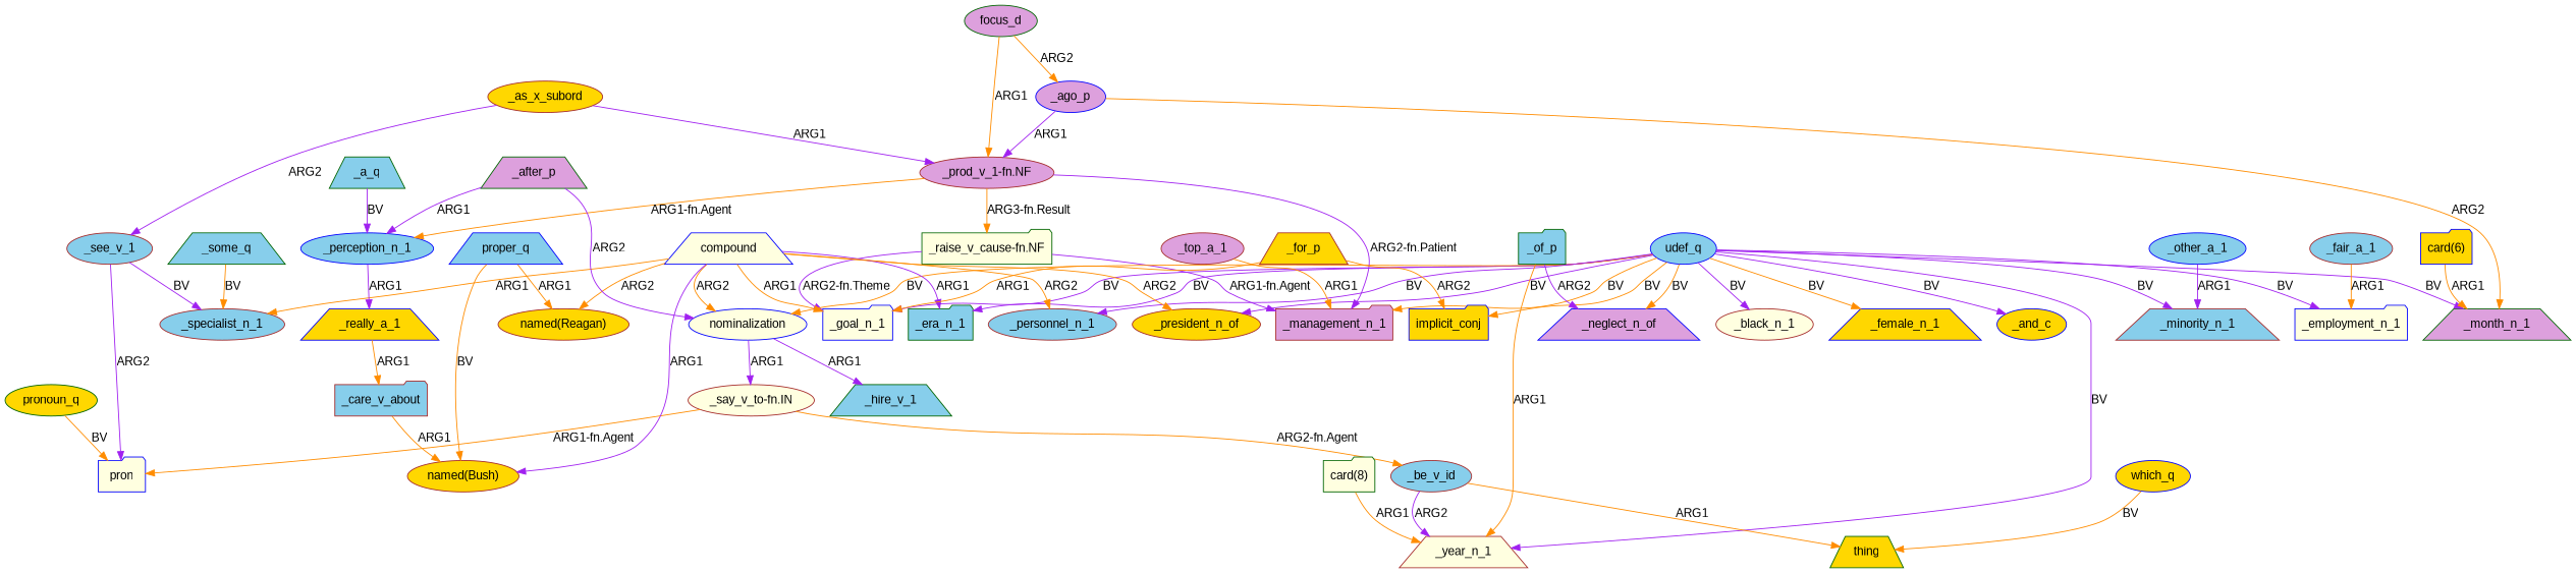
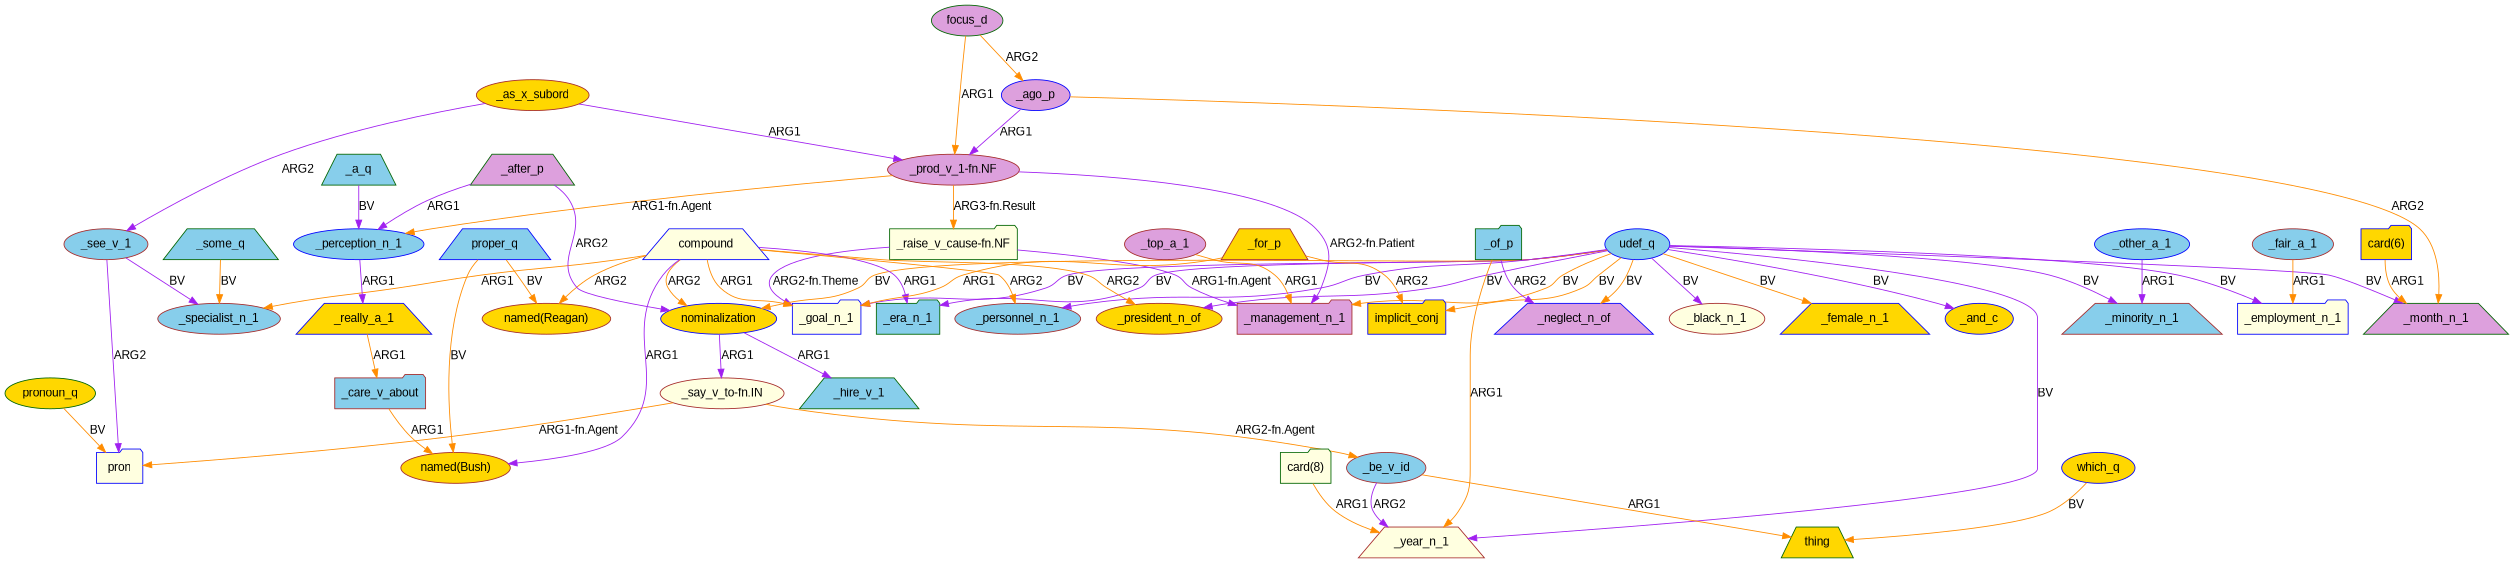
  digraph {
    fontname="Liberation Sans"
    node [color=brown fillcolor=skyblue fontname="Liberation Sans" shape=ellipse style=filled]
    edge [color=darkorange fontname="Liberation Sans"]
    "_raise_v_cause-fn.NF" [color=darkgreen fillcolor=lightyellow shape=folder]
    _goal_n_1 [color=blue fillcolor=lightyellow shape=folder]
    _management_n_1 [fillcolor=plum shape=folder]
    udef_q [color=blue]
    _neglect_n_of [color=blue fillcolor=plum shape=trapezium]
    _president_n_of [fillcolor=gold]
    _employment_n_1 [color=blue fillcolor=lightyellow shape=folder]
    _era_n_1 [color=darkgreen shape=folder]
    implicit_conj [color=blue fillcolor=gold shape=folder]
    _minority_n_1 [shape=trapezium]
    _year_n_1 [fillcolor=lightyellow shape=trapezium]
-   nominalization [color=blue fillcolor=lightyellow]
+   nominalization [color=blue fillcolor=gold]
    _personnel_n_1
    _month_n_1 [color=darkgreen fillcolor=plum shape=trapezium]
    _black_n_1 [fillcolor=lightyellow]
    _female_n_1 [color=blue fillcolor=gold shape=trapezium]
    _and_c [color=blue fillcolor=gold]
    _hire_v_1 [color=darkgreen shape=trapezium]
    "_say_v_to-fn.IN" [fillcolor=lightyellow]
    compound [color=blue fillcolor=lightyellow shape=trapezium]
    _specialist_n_1
    "named(Bush)" [fillcolor=gold]
    "named(Reagan)" [fillcolor=gold]
    _see_v_1
    pron [color=blue fillcolor=lightyellow shape=folder]
    _as_x_subord [fillcolor=gold]
    "_prod_v_1-fn.NF" [fillcolor=plum]
    _perception_n_1 [color=blue]
    _really_a_1 [color=blue fillcolor=gold shape=trapezium]
    _for_p [fillcolor=gold shape=trapezium]
    _other_a_1 [color=blue]
    _care_v_about [shape=folder]
    _some_q [color=darkgreen shape=trapezium]
    _be_v_id
    thing [color=darkgreen fillcolor=gold shape=trapezium]
    _top_a_1 [fillcolor=plum]
    focus_d [color=darkgreen fillcolor=plum]
    _ago_p [color=blue fillcolor=plum]
    _of_p [color=darkgreen shape=folder]
    _a_q [color=darkgreen shape=trapezium]
    pronoun_q [color=darkgreen fillcolor=gold]
    _after_p [color=darkgreen fillcolor=plum shape=trapezium]
    _fair_a_1
    proper_q [color=blue shape=trapezium]
    "card(8)" [color=darkgreen fillcolor=lightyellow shape=folder]
    "card(6)" [color=blue fillcolor=gold shape=folder]
    which_q [color=blue fillcolor=gold]
    "_raise_v_cause-fn.NF" -> _goal_n_1 [color=purple label="ARG2-fn.Theme"]
    "_raise_v_cause-fn.NF" -> _management_n_1 [color=purple label="ARG1-fn.Agent"]
    udef_q -> _goal_n_1 [color=purple label=BV]
    udef_q -> _management_n_1 [label=BV]
    udef_q -> _neglect_n_of [label=BV]
    udef_q -> _president_n_of [color=purple label=BV]
    udef_q -> _employment_n_1 [color=purple label=BV]
    udef_q -> _era_n_1 [color=purple label=BV]
    udef_q -> implicit_conj [label=BV]
    udef_q -> _minority_n_1 [color=purple label=BV]
    udef_q -> _year_n_1 [color=purple label=BV]
    udef_q -> nominalization [label=BV]
    udef_q -> _personnel_n_1 [color=purple label=BV]
    udef_q -> _month_n_1 [color=purple label=BV]
    udef_q -> _black_n_1 [color=purple label=BV]
    udef_q -> _female_n_1 [label=BV]
    udef_q -> _and_c [color=purple label=BV]
    nominalization -> _hire_v_1 [color=purple label=ARG1]
    nominalization -> "_say_v_to-fn.IN" [color=purple label=ARG1]
    "_say_v_to-fn.IN" -> pron [label="ARG1-fn.Agent"]
    "_say_v_to-fn.IN" -> _be_v_id [label="ARG2-fn.Agent"]
    compound -> _goal_n_1 [label=ARG1]
    compound -> _president_n_of [label=ARG2]
    compound -> _era_n_1 [color=purple label=ARG1]
    compound -> nominalization [label=ARG2]
    compound -> _personnel_n_1 [label=ARG2]
    compound -> _specialist_n_1 [label=ARG1]
    compound -> "named(Bush)" [color=purple label=ARG1]
    compound -> "named(Reagan)" [label=ARG2]
    _see_v_1 -> _specialist_n_1 [color=purple label=BV]
    _see_v_1 -> pron [color=purple label=ARG2]
    _as_x_subord -> _see_v_1 [color=purple label=ARG2]
    _as_x_subord -> "_prod_v_1-fn.NF" [color=purple label=ARG1]
    "_prod_v_1-fn.NF" -> "_raise_v_cause-fn.NF" [label="ARG3-fn.Result"]
    "_prod_v_1-fn.NF" -> _management_n_1 [color=purple label="ARG2-fn.Patient"]
    "_prod_v_1-fn.NF" -> _perception_n_1 [label="ARG1-fn.Agent"]
    _perception_n_1 -> _really_a_1 [color=purple label=ARG1]
    _really_a_1 -> _care_v_about [label=ARG1]
    _for_p -> _goal_n_1 [label=ARG1]
    _for_p -> implicit_conj [label=ARG2]
    _other_a_1 -> _minority_n_1 [color=purple label=ARG1]
    _care_v_about -> "named(Bush)" [label=ARG1]
    _some_q -> _specialist_n_1 [label=BV]
    _be_v_id -> _year_n_1 [color=purple label=ARG2]
    _be_v_id -> thing [label=ARG1]
    _top_a_1 -> _management_n_1 [label=ARG1]
    focus_d -> "_prod_v_1-fn.NF" [label=ARG1]
    focus_d -> _ago_p [label=ARG2]
    _ago_p -> _month_n_1 [label=ARG2]
    _ago_p -> "_prod_v_1-fn.NF" [color=purple label=ARG1]
    _of_p -> _neglect_n_of [color=purple label=ARG2]
    _of_p -> _year_n_1 [label=ARG1]
    _a_q -> _perception_n_1 [color=purple label=BV]
    pronoun_q -> pron [label=BV]
    _after_p -> nominalization [color=purple label=ARG2]
    _after_p -> _perception_n_1 [color=purple label=ARG1]
    _fair_a_1 -> _employment_n_1 [label=ARG1]
    proper_q -> "named(Bush)" [label=BV]
-   proper_q -> "named(Reagan)" [label=ARG1]
+   proper_q -> "named(Reagan)" [label=BV]
    "card(8)" -> _year_n_1 [label=ARG1]
    "card(6)" -> _month_n_1 [label=ARG1]
    which_q -> thing [label=BV]
  }
